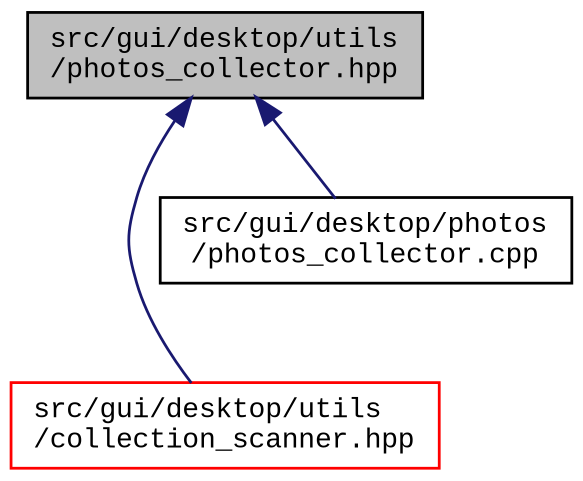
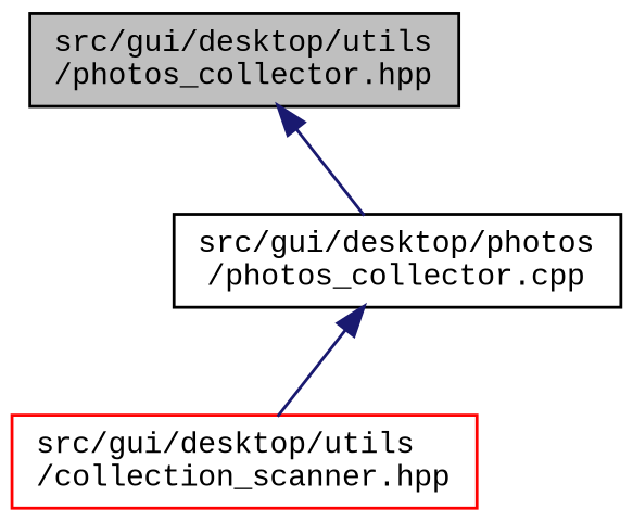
  digraph {
    fontname="Liberation Mono"
    node [color=black fillcolor=white fontname="Liberation Mono" fontsize=10 shape=record style=filled]
    edge [color=midnightblue dir=back fontname="Liberation Mono" fontsize=10 labelfontname=Helvetica labelfontsize=10 style=solid]
    n1 [fillcolor=grey75 fontcolor=black height=0.2 label="src/gui/desktop/utils\l/photos_collector.hpp" width=0.4]
    n2 [color=red height=0.2 label="src/gui/desktop/utils\l/collection_scanner.hpp" width=0.4]
    n3 [height=0.2 label="src/gui/desktop/photos\l/photos_collector.cpp" width=0.4]
-   n1 -> n2
+   n3 -> n2
    n1 -> n3
  }
